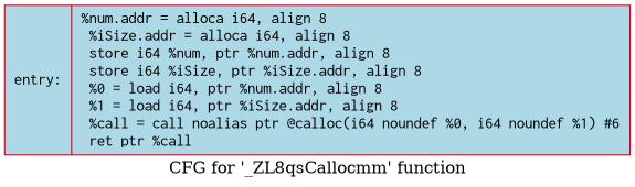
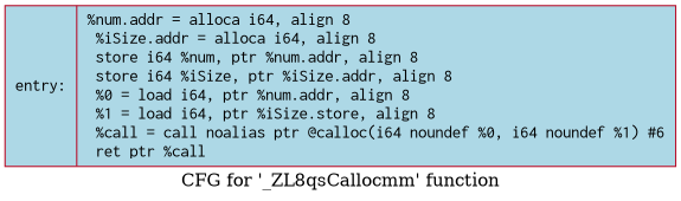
  digraph {
    label="CFG for '_ZL8qsCallocmm' function"
    rankdir=LR
-   n1 [color="#b70d28ff" fillcolor=lightblue fontname=Courier label="{entry:\l|  %num.addr = alloca i64, align 8\l  %iSize.addr = alloca i64, align 8\l  store i64 %num, ptr %num.addr, align 8\l  store i64 %iSize, ptr %iSize.addr, align 8\l  %0 = load i64, ptr %num.addr, align 8\l  %1 = load i64, ptr %iSize.addr, align 8\l  %call = call noalias ptr @calloc(i64 noundef %0, i64 noundef %1) #6\l  ret ptr %call\l}" shape=record style=filled]
+   n1 [color="#b70d28ff" fillcolor=lightblue fontname=Courier label="{entry:\l|  %num.addr = alloca i64, align 8\l  %iSize.addr = alloca i64, align 8\l  store i64 %num, ptr %num.addr, align 8\l  store i64 %iSize, ptr %iSize.addr, align 8\l  %0 = load i64, ptr %num.addr, align 8\l  %1 = load i64, ptr %iSize.store, align 8\l  %call = call noalias ptr @calloc(i64 noundef %0, i64 noundef %1) #6\l  ret ptr %call\l}" shape=record style=filled]
  }
